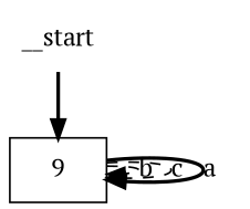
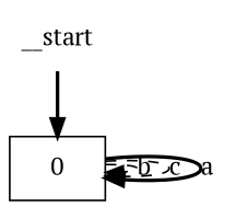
  digraph {
    fontname="PT Serif"
    node [fontname="PT Serif"]
    edge [style=bold fontname="PT Serif"]
    __start [shape=none]
-   n2 [label=9 shape=box]
+   n2 [label=0 shape=box]
    __start -> n2
    n2 -> n2 [label=b style=dashed]
    n2 -> n2 [label=c style=dashed]
    n2 -> n2 [label=a]
  }
